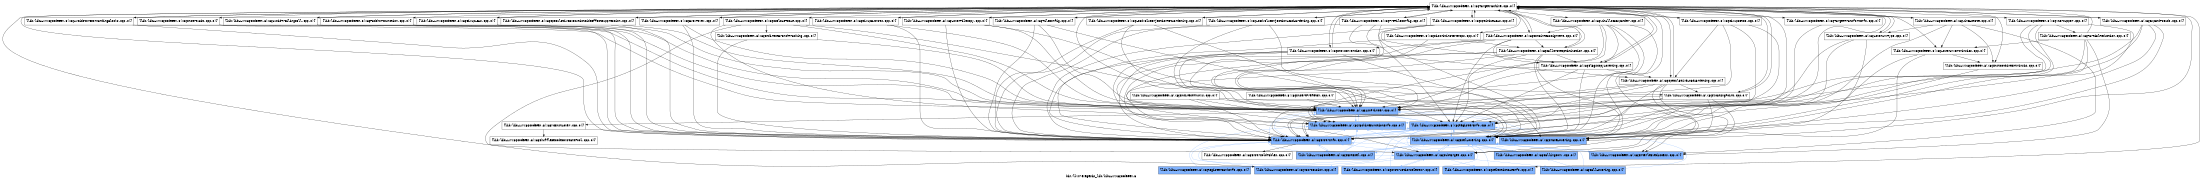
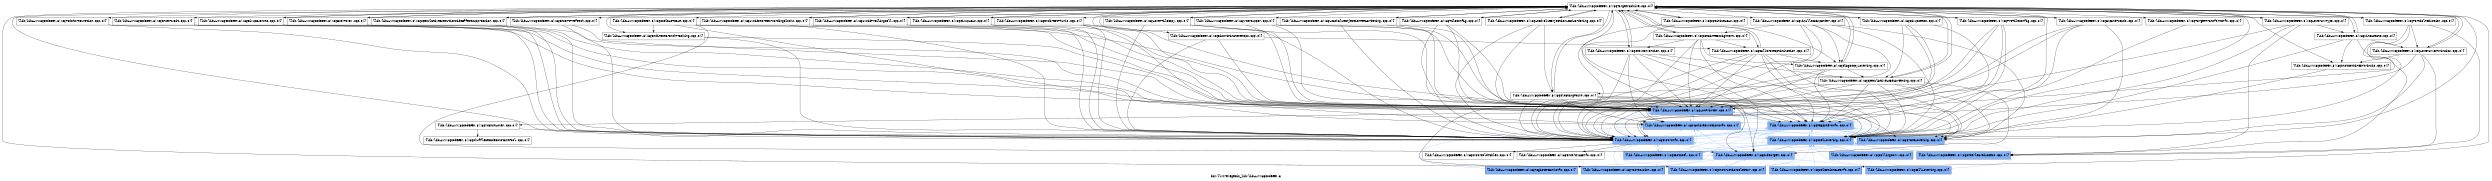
  digraph {
    fontname="DejaVu Sans Mono"
    label="bin/llvm-exegesis_lib/libLLVMX86CodeGen.a"
    rankdir=TB
    node [fontname="DejaVu Sans Mono" group=0 shape=box]
    edge [fontname="DejaVu Sans Mono"]
    n1 [fillcolor="0.600000 0.5 1" group=1 label="{lib/libLLVMX86CodeGen.a(X86AsmPrinter.cpp.o)}" style=filled]
    n2 [label="{lib/libLLVMX86CodeGen.a(X86MCInstLower.cpp.o)}"]
    n3 [fillcolor="0.600000 0.5 1" group=1 label="{lib/libLLVMX86CodeGen.a(X86MachineFunctionInfo.cpp.o)}" style=filled]
    n4 [fillcolor="0.600000 0.5 1" group=1 label="{lib/libLLVMX86CodeGen.a(X86RegisterInfo.cpp.o)}" style=filled]
    n5 [label="{lib/libLLVMX86CodeGen.a(X86ShuffleDecodeConstantPool.cpp.o)}"]
    n6 [fillcolor="0.600000 0.5 1" group=1 label="{lib/libLLVMX86CodeGen.a(X86ISelLowering.cpp.o)}" style=filled]
    n7 [fillcolor="0.600000 0.5 1" group=1 label="{lib/libLLVMX86CodeGen.a(X86InstrInfo.cpp.o)}" style=filled]
    n8 [fillcolor="0.600000 0.5 1" group=1 label="{lib/libLLVMX86CodeGen.a(X86FrameLowering.cpp.o)}" style=filled]
    n9 [fillcolor="0.600000 0.5 1" group=1 label="{lib/libLLVMX86CodeGen.a(X86FastISel.cpp.o)}" style=filled]
    n10 [fillcolor="0.600000 0.5 1" group=1 label="{lib/libLLVMX86CodeGen.a(X86CallingConv.cpp.o)}" style=filled]
    n11 [fillcolor="0.600000 0.5 1" group=1 label="{lib/libLLVMX86CodeGen.a(X86InterleavedAccess.cpp.o)}" style=filled]
    n12 [fillcolor="0.600000 0.5 1" group=1 label="{lib/libLLVMX86CodeGen.a(X86Subtarget.cpp.o)}" style=filled]
    n13 [label="{lib/libLLVMX86CodeGen.a(X86InstrFoldTables.cpp.o)}"]
+   n14 [label="{lib/libLLVMX86CodeGen.a(X86InstrFMA3Info.cpp.o)}"]
    n15 [fillcolor="0.600000 0.5 1" group=1 label="{lib/libLLVMX86CodeGen.a(X86SelectionDAGInfo.cpp.o)}" style=filled]
    n16 [fillcolor="0.600000 0.5 1" group=1 label="{lib/libLLVMX86CodeGen.a(X86MacroFusion.cpp.o)}" style=filled]
    n17 [fillcolor="0.600000 0.5 1" group=1 label="{lib/libLLVMX86CodeGen.a(X86CallLowering.cpp.o)}" style=filled]
    n18 [fillcolor="0.600000 0.5 1" group=1 label="{lib/libLLVMX86CodeGen.a(X86RegisterBankInfo.cpp.o)}" style=filled]
    n19 [fillcolor="0.600000 0.5 1" group=1 label="{lib/libLLVMX86CodeGen.a(X86InstructionSelector.cpp.o)}" style=filled]
    n20 [label="{lib/libLLVMX86CodeGen.a(X86TargetMachine.cpp.o)}"]
    n21 [label="{lib/libLLVMX86CodeGen.a(X86InstCombineIntrinsic.cpp.o)}"]
    n22 [label="{lib/libLLVMX86CodeGen.a(X86SpeculativeExecutionSideEffectSuppression.cpp.o)}"]
    n23 [label="{lib/libLLVMX86CodeGen.a(X86IndirectThunks.cpp.o)}"]
    n24 [label="{lib/libLLVMX86CodeGen.a(X86LoadValueInjectionRetHardening.cpp.o)}"]
    n25 [label="{lib/libLLVMX86CodeGen.a(X86AvoidTrailingCall.cpp.o)}"]
    n26 [label="{lib/libLLVMX86CodeGen.a(X86ExpandPseudo.cpp.o)}"]
    n27 [label="{lib/libLLVMX86CodeGen.a(X86LowerTileCopy.cpp.o)}"]
    n28 [label="{lib/libLLVMX86CodeGen.a(X86FloatingPoint.cpp.o)}"]
    n29 [label="{lib/libLLVMX86CodeGen.a(X86LoadValueInjectionLoadHardening.cpp.o)}"]
    n30 [label="{lib/libLLVMX86CodeGen.a(X86TileConfig.cpp.o)}"]
    n31 [label="{lib/libLLVMX86CodeGen.a(X86SpeculativeLoadHardening.cpp.o)}"]
    n32 [label="{lib/libLLVMX86CodeGen.a(X86FlagsCopyLowering.cpp.o)}"]
    n33 [label="{lib/libLLVMX86CodeGen.a(X86FixupSetCC.cpp.o)}"]
    n34 [label="{lib/libLLVMX86CodeGen.a(X86OptimizeLEAs.cpp.o)}"]
    n35 [label="{lib/libLLVMX86CodeGen.a(X86CallFrameOptimization.cpp.o)}"]
    n36 [label="{lib/libLLVMX86CodeGen.a(X86AvoidStoreForwardingBlocks.cpp.o)}"]
    n37 [label="{lib/libLLVMX86CodeGen.a(X86PreTileConfig.cpp.o)}"]
    n38 [label="{lib/libLLVMX86CodeGen.a(X86CmovConversion.cpp.o)}"]
    n39 [label="{lib/libLLVMX86CodeGen.a(X86ISelDAGToDAG.cpp.o)}"]
    n40 [label="{lib/libLLVMX86CodeGen.a(X86IndirectBranchTracking.cpp.o)}"]
    n41 [label="{lib/libLLVMX86CodeGen.a(X86EvexToVex.cpp.o)}"]
    n42 [label="{lib/libLLVMX86CodeGen.a(X86DiscriminateMemOps.cpp.o)}"]
    n43 [label="{lib/libLLVMX86CodeGen.a(X86InsertPrefetch.cpp.o)}"]
    n44 [label="{lib/libLLVMX86CodeGen.a(X86FixupBWInsts.cpp.o)}"]
    n45 [label="{lib/libLLVMX86CodeGen.a(X86PadShortFunction.cpp.o)}"]
    n46 [label="{lib/libLLVMX86CodeGen.a(X86FixupLEAs.cpp.o)}"]
    n47 [label="{lib/libLLVMX86CodeGen.a(X86LowerAMXIntrinsics.cpp.o)}"]
    n48 [label="{lib/libLLVMX86CodeGen.a(X86LowerAMXType.cpp.o)}"]
    n49 [label="{lib/libLLVMX86CodeGen.a(X86DomainReassignment.cpp.o)}"]
    n50 [label="{lib/libLLVMX86CodeGen.a(X86PartialReduction.cpp.o)}"]
    n51 [label="{lib/libLLVMX86CodeGen.a(X86TargetTransformInfo.cpp.o)}"]
    n52 [label="{lib/libLLVMX86CodeGen.a(X86VZeroUpper.cpp.o)}"]
    n53 [label="{lib/libLLVMX86CodeGen.a(X86WinAllocaExpander.cpp.o)}"]
    n54 [label="{lib/libLLVMX86CodeGen.a(X86WinEHState.cpp.o)}"]
    n55 [label="{lib/libLLVMX86CodeGen.a(X86InsertWait.cpp.o)}"]
    subgraph sub_1 {
      rank=same
      n1
    }
    subgraph sub_2 {
      rank=same
      n2
      n3
      n4
    }
    subgraph sub_3 {
      rank=same
      n5
      n6
      n7
      n8
    }
    subgraph sub_4 {
      rank=same
      n9
      n10
      n11
      n12
      n13
+     n14
    }
    subgraph sub_5 {
      rank=same
      n1
    }
    subgraph sub_6 {
      rank=same
      n2
      n3
      n4
    }
    subgraph sub_7 {
      rank=same
      n5
      n6
      n7
      n8
    }
    subgraph sub_8 {
      rank=same
      n9
      n10
      n11
      n12
      n13
+     n14
    }
    n1 -> n2
    n1 -> n3 [color="0.600000 0.5 1"]
    n1 -> n4 [color="0.600000 0.5 1"]
    n2 -> n5
    n2 -> n7
    n3 -> n1 [color="0.600000 0.5 1"]
    n3 -> n4 [color="0.600000 0.5 1"]
    n4 -> n1 [color="0.600000 0.5 1"]
    n4 -> n3 [color="0.600000 0.5 1"]
    n4 -> n6 [color="0.600000 0.5 1"]
    n4 -> n7 [color="0.600000 0.5 1"]
    n4 -> n8 [color="0.600000 0.5 1"]
    n6 -> n1 [color="0.600000 0.5 1"]
    n6 -> n3 [color="0.600000 0.5 1"]
    n6 -> n4 [color="0.600000 0.5 1"]
    n6 -> n7 [color="0.600000 0.5 1"]
    n6 -> n8 [color="0.600000 0.5 1"]
    n6 -> n9 [color="0.600000 0.5 1"]
    n6 -> n10 [color="0.600000 0.5 1"]
    n6 -> n11 [color="0.600000 0.5 1"]
    n6 -> n12 [color="0.600000 0.5 1"]
    n7 -> n1 [color="0.600000 0.5 1"]
    n7 -> n3 [color="0.600000 0.5 1"]
    n7 -> n4 [color="0.600000 0.5 1"]
    n7 -> n6 [color="0.600000 0.5 1"]
    n7 -> n8 [color="0.600000 0.5 1"]
    n7 -> n9 [color="0.600000 0.5 1"]
    n7 -> n13
+   n7 -> n14
    n8 -> n1 [color="0.600000 0.5 1"]
    n8 -> n3 [color="0.600000 0.5 1"]
    n8 -> n4 [color="0.600000 0.5 1"]
    n8 -> n6 [color="0.600000 0.5 1"]
    n8 -> n7 [color="0.600000 0.5 1"]
    n8 -> n9 [color="0.600000 0.5 1"]
    n9 -> n1 [color="0.600000 0.5 1"]
    n9 -> n3 [color="0.600000 0.5 1"]
    n9 -> n4 [color="0.600000 0.5 1"]
    n9 -> n6 [color="0.600000 0.5 1"]
    n9 -> n7 [color="0.600000 0.5 1"]
    n9 -> n10 [color="0.600000 0.5 1"]
    n9 -> n12 [color="0.600000 0.5 1"]
    n10 -> n6 [color="0.600000 0.5 1"]
    n11 -> n6 [color="0.600000 0.5 1"]
    n12 -> n3 [color="0.600000 0.5 1"]
    n12 -> n4 [color="0.600000 0.5 1"]
    n12 -> n6 [color="0.600000 0.5 1"]
    n12 -> n7 [color="0.600000 0.5 1"]
    n12 -> n8 [color="0.600000 0.5 1"]
    n12 -> n15 [color="0.600000 0.5 1"]
    n12 -> n16 [color="0.600000 0.5 1"]
    n12 -> n17 [color="0.600000 0.5 1"]
    n12 -> n18 [color="0.600000 0.5 1"]
    n12 -> n19 [color="0.600000 0.5 1"]
    n15 -> n6 [color="0.600000 0.5 1"]
    n16 -> n7 [color="0.600000 0.5 1"]
    n17 -> n4 [color="0.600000 0.5 1"]
    n17 -> n6 [color="0.600000 0.5 1"]
    n17 -> n10 [color="0.600000 0.5 1"]
    n18 -> n3 [color="0.600000 0.5 1"]
    n18 -> n4 [color="0.600000 0.5 1"]
    n19 -> n4 [color="0.600000 0.5 1"]
    n19 -> n6 [color="0.600000 0.5 1"]
    n19 -> n7 [color="0.600000 0.5 1"]
    n19 -> n12 [color="0.600000 0.5 1"]
    n20 -> n1
    n20 -> n4
    n20 -> n6
    n20 -> n7
    n20 -> n8
    n20 -> n12
    n20 -> n15
    n20 -> n16
    n20 -> n21
    n20 -> n22
+   n20 -> n23
    n20 -> n24
    n20 -> n25
    n20 -> n26
    n20 -> n27
    n20 -> n28
    n20 -> n29
    n20 -> n30
    n20 -> n31
    n20 -> n32
    n20 -> n33
    n20 -> n34
    n20 -> n35
    n20 -> n36
    n20 -> n37
    n20 -> n38
    n20 -> n39
+   n20 -> n40
    n20 -> n41
    n20 -> n42
+   n20 -> n43
    n20 -> n44
    n20 -> n45
    n20 -> n46
    n20 -> n47
    n20 -> n48
    n20 -> n49
-   n52 -> n50
+   n20 -> n50
    n20 -> n51
    n20 -> n52
    n20 -> n53
    n20 -> n54
    n20 -> n55
    n21 -> n6
    n22 -> n1
    n22 -> n7
    n22 -> n20
    n23 -> n1
    n23 -> n3
    n23 -> n6
    n23 -> n7
    n24 -> n1
    n24 -> n4
    n24 -> n7
    n24 -> n20
    n25 -> n1
    n25 -> n7
    n25 -> n20
    n26 -> n1
    n26 -> n6
    n26 -> n7
    n26 -> n8
    n26 -> n20
    n27 -> n1
-   n27 -> n6
+   n27 -> n4
    n27 -> n7
    n27 -> n20
    n28 -> n1
    n28 -> n3
    n28 -> n4
    n28 -> n7
    n28 -> n8
    n28 -> n12
    n28 -> n20
    n29 -> n1
    n29 -> n7
    n29 -> n20
    n29 -> n28
    n30 -> n1
    n30 -> n7
    n30 -> n8
    n30 -> n20
    n31 -> n1
    n31 -> n4
    n31 -> n6
    n31 -> n7
    n31 -> n8
    n31 -> n12
    n31 -> n20
    n31 -> n28
    n32 -> n1
    n32 -> n4
-   n32 -> n6
    n32 -> n7
    n32 -> n20
    n32 -> n31
    n33 -> n1
    n33 -> n4
    n33 -> n7
    n33 -> n20
    n33 -> n31
    n34 -> n1
    n34 -> n7
    n34 -> n20
    n34 -> n32
    n35 -> n1
-   n35 -> n3
+   n35 -> n19
    n35 -> n4
    n35 -> n6
    n35 -> n7
    n35 -> n8
    n35 -> n20
    n35 -> n32
    n36 -> n1
    n36 -> n7
    n36 -> n20
    n37 -> n1
    n37 -> n4
    n37 -> n6
    n37 -> n7
    n37 -> n20
    n38 -> n1
    n38 -> n3
    n38 -> n6
    n38 -> n7
    n38 -> n12
    n38 -> n20
    n38 -> n31
    n39 -> n1
    n39 -> n3
    n39 -> n6
    n39 -> n12
    n39 -> n40
    n40 -> n1
    n40 -> n7
    n41 -> n1
    n41 -> n7
    n41 -> n20
    n42 -> n1
    n42 -> n7
    n42 -> n35
    n43 -> n1
+   n43 -> n7
    n44 -> n1
    n44 -> n7
    n44 -> n20
    n45 -> n1
    n45 -> n7
    n46 -> n1
    n46 -> n7
    n46 -> n20
    n47 -> n6
+   n47 -> n7
    n47 -> n11
+   n47 -> n20
    n47 -> n21
    n48 -> n6
    n48 -> n7
    n48 -> n11
    n48 -> n20
    n49 -> n1
    n49 -> n4
    n49 -> n7
    n49 -> n20
    n49 -> n32
    n49 -> n35
    n49 -> n38
    n50 -> n6
    n50 -> n7
    n50 -> n11
    n50 -> n20
    n50 -> n47
    n51 -> n6
    n52 -> n1
    n52 -> n4
    n52 -> n7
    n52 -> n8
    n53 -> n1
    n53 -> n3
    n53 -> n6
    n53 -> n7
    n53 -> n8
    n53 -> n32
    n53 -> n49
    n54 -> n6
    n54 -> n11
    n54 -> n20
    n54 -> n21
    n54 -> n47
-   n54 -> n48
+   n48 -> n54
    n55 -> n1
    n55 -> n7
  }
